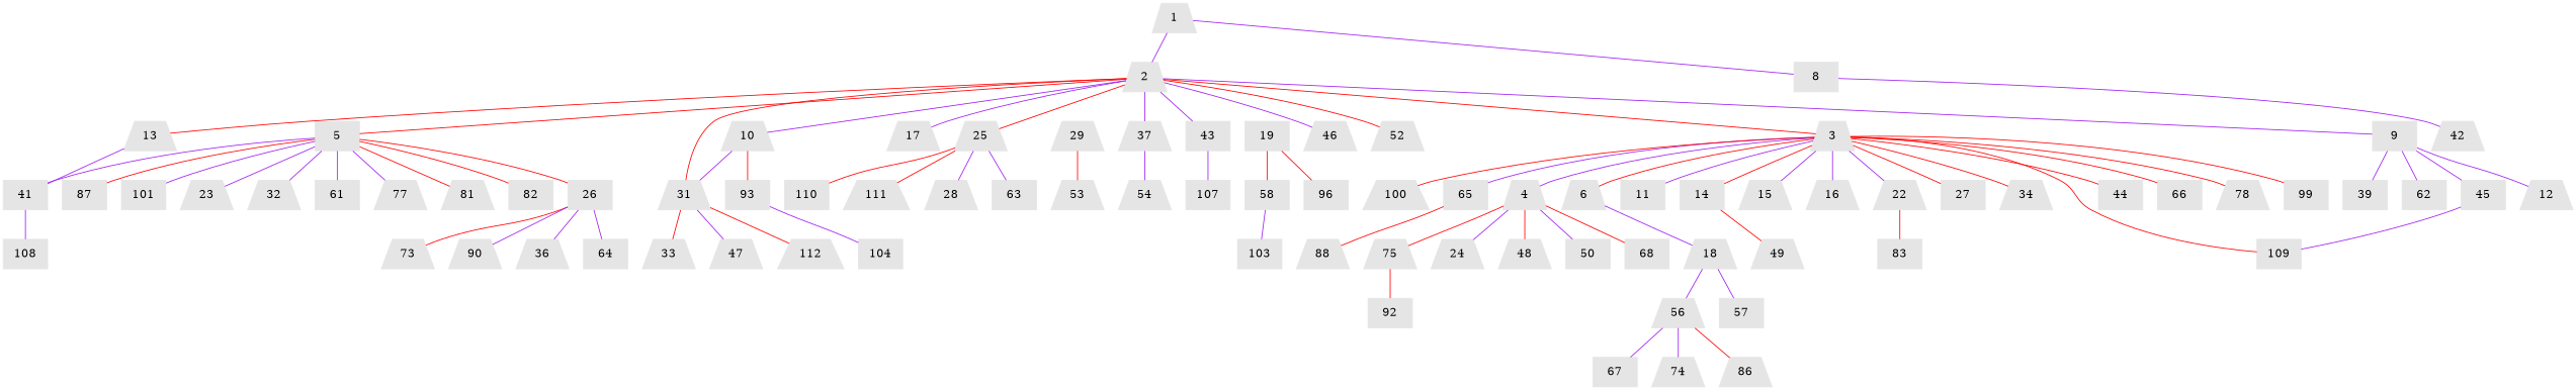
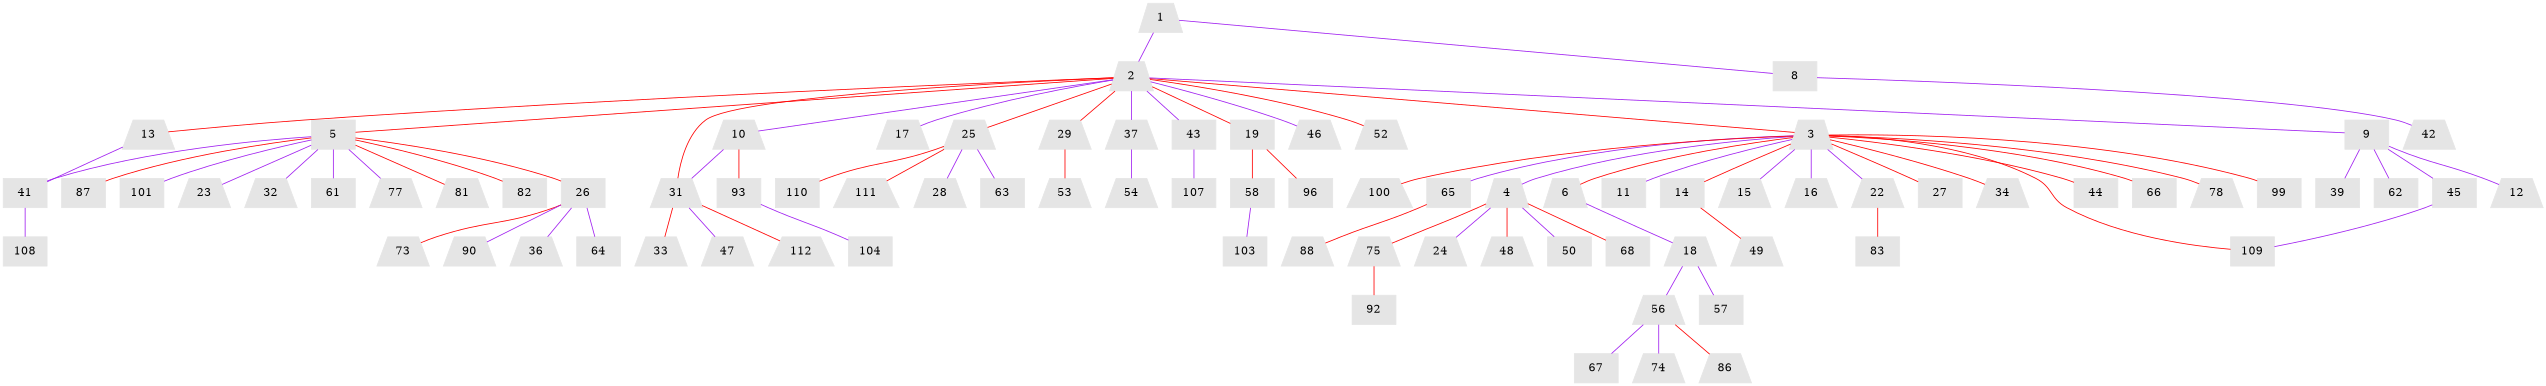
  graph {
    node [color=gray90 shape=trapezium style=filled]
    edge [color=purple]
    2 [super="+98"]
    3 [super="+7"]
    5 [shape=box super="+51"]
    9 [shape=box super="+40"]
    10 [super="+85"]
    13 [super="+105"]
    17 [super="+69"]
    19 [shape=box super="+20"]
    25 [super="+76"]
    29
    31 [super="+89"]
    37
    43 [shape=box super="+102"]
    46
    52
    1
    8 [shape=box super="+59"]
    42
    4 [super="+30"]
    6
    11 [shape=box]
    14 [shape=box super="+60"]
    15
    16
    22 [super="+35"]
    27 [shape=box]
    34 [super="+38"]
    44 [shape=box]
    65 [shape=box]
    66 [shape=box]
    78
    99 [shape=box]
    100
    109 [shape=box]
    23
    26 [shape=box super="+91"]
    32
    41 [shape=box super="+70"]
    61 [shape=box]
    77
    81
    82 [shape=box]
    87 [shape=box]
    101 [shape=box]
    12
    39 [shape=box super="+79"]
    45 [shape=box super="+95"]
    62 [shape=box]
    93 [shape=box]
    58 [shape=box super="+106"]
    96 [shape=box]
    28
    63 [shape=box]
    110 [shape=box]
    111
    53
    33
    47
    112
    54 [super="+55"]
    107 [shape=box]
    24
    48
    50 [shape=box]
    68 [shape=box]
    75
    18 [super="+21"]
    49
    83 [shape=box super="+84"]
    88
    56 [super="+72"]
    57 [shape=box]
    92 [shape=box super="+94"]
    36
    64 [shape=box super="+71"]
    73 [super="+80"]
    90
    108 [shape=box]
    104 [shape=box]
    67 [shape=box]
    74
    86
    103 [shape=box]
    2 -- 3 [color=red]
    2 -- 5 [color=red]
    2 -- 9
    2 -- 10
    2 -- 13 [color=red]
    2 -- 17
+   2 -- 19 [color=red]
    2 -- 25 [color=red]
+   2 -- 29 [color=red]
    2 -- 31 [color=red]
    2 -- 37
    2 -- 43
    2 -- 46
    2 -- 52 [color=red]
    3 -- 4
    3 -- 6 [color=red]
    3 -- 11
    3 -- 14 [color=red]
    3 -- 15
    3 -- 16
    3 -- 22
    3 -- 27 [color=red]
    3 -- 34 [color=red]
    3 -- 44 [color=red]
    3 -- 65
    3 -- 66 [color=red]
    3 -- 78 [color=red]
    3 -- 99 [color=red]
    3 -- 100 [color=red]
    3 -- 109 [color=red]
    5 -- 23
    5 -- 26 [color=red]
    5 -- 32
    5 -- 41
    5 -- 61
    5 -- 77
    5 -- 81 [color=red]
    5 -- 82 [color=red]
    5 -- 87 [color=red]
    5 -- 101
    9 -- 12
    9 -- 39
    9 -- 45
    9 -- 62
    10 -- 31
    10 -- 93 [color=red]
    13 -- 41
    19 -- 58 [color=red]
    19 -- 96 [color=red]
    25 -- 28
    25 -- 63
    25 -- 110 [color=red]
    25 -- 111 [color=red]
    29 -- 53 [color=red]
    31 -- 33 [color=red]
    31 -- 47
    31 -- 112 [color=red]
    37 -- 54
    43 -- 107
    1 -- 2
    1 -- 8
    8 -- 42
    4 -- 24
    4 -- 48 [color=red]
    4 -- 50
    4 -- 68 [color=red]
    4 -- 75 [color=red]
    6 -- 18
    14 -- 49 [color=red]
    22 -- 83 [color=red]
    65 -- 88 [color=red]
    26 -- 36
    26 -- 64
    26 -- 73 [color=red]
    26 -- 90
    41 -- 108
    45 -- 109
    93 -- 104
    58 -- 103
    75 -- 92 [color=red]
    18 -- 56
    18 -- 57
    56 -- 67
    56 -- 74
    56 -- 86 [color=red]
  }
